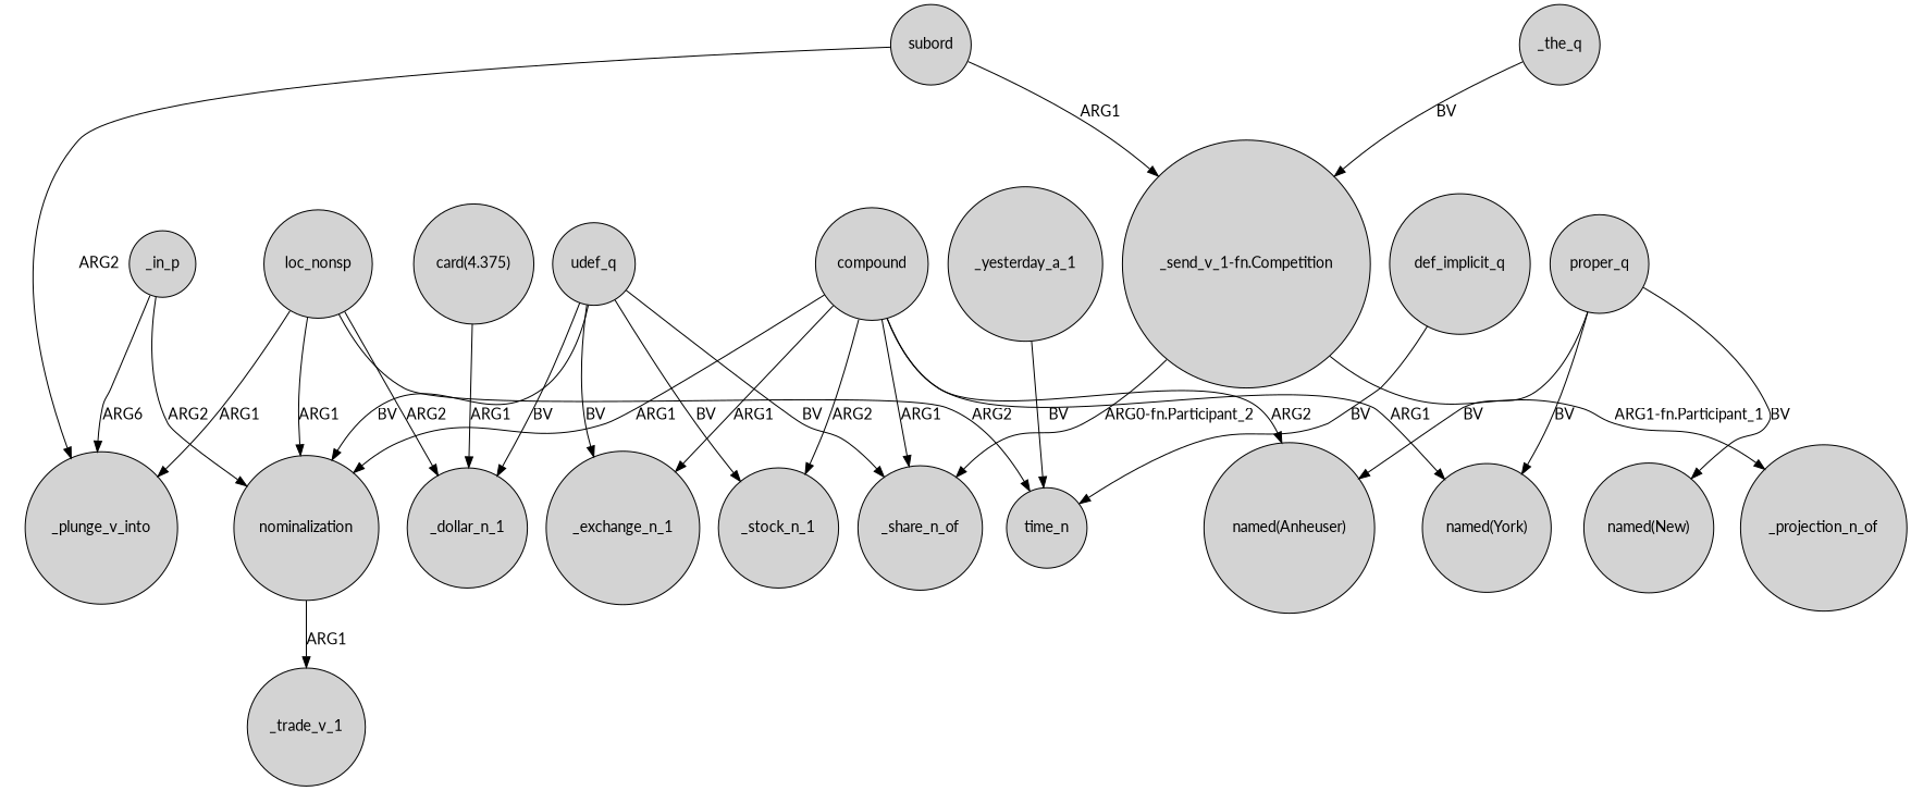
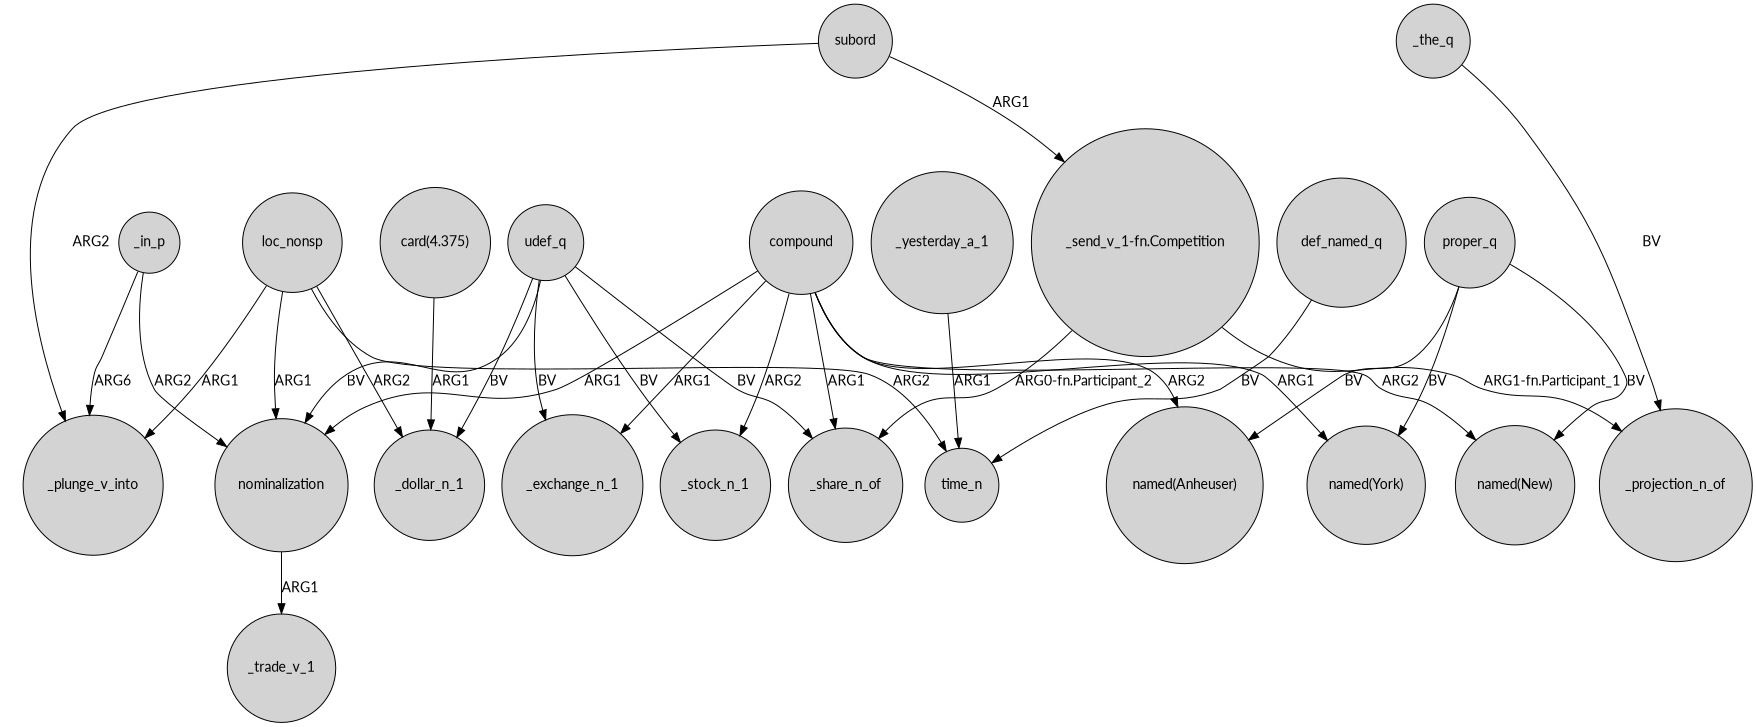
  digraph {
    fontname=Lato
    node [fontname=Lato shape=circle style=filled]
    edge [fontname=Lato]
    "_send_v_1-fn.Competition"
    _share_n_of
    _projection_n_of
    subord
    _plunge_v_into
    _the_q
    "card(4.375)"
    _dollar_n_1
    loc_nonsp
    nominalization
    time_n
    _trade_v_1
    compound
    "named(New)"
    _exchange_n_1
    "named(Anheuser)"
    "named(York)"
    _stock_n_1
    proper_q
    udef_q
    _yesterday_a_1
    _in_p
-   def_implicit_q
+   def_implicit_q [label=def_named_q]
    "_send_v_1-fn.Competition" -> _share_n_of [label="ARG0-fn.Participant_2"]
    "_send_v_1-fn.Competition" -> _projection_n_of [label="ARG1-fn.Participant_1"]
    subord -> "_send_v_1-fn.Competition" [label=ARG1]
    subord -> _plunge_v_into [label=ARG2]
-   _the_q -> "_send_v_1-fn.Competition" [label=BV]
+   _the_q -> _projection_n_of [label=BV]
    "card(4.375)" -> _dollar_n_1 [label=ARG1]
    loc_nonsp -> _plunge_v_into [label=ARG1]
    loc_nonsp -> _dollar_n_1 [label=ARG2]
    loc_nonsp -> nominalization [label=ARG1]
    loc_nonsp -> time_n [label=ARG2]
    nominalization -> _trade_v_1 [label=ARG1]
    compound -> _share_n_of [label=ARG1]
    compound -> nominalization [label=ARG1]
+   compound -> "named(New)" [label=ARG2]
    compound -> _exchange_n_1 [label=ARG1]
    compound -> "named(Anheuser)" [label=ARG2]
    compound -> "named(York)" [label=ARG1]
    compound -> _stock_n_1 [label=ARG2]
    proper_q -> "named(New)" [label=BV]
    proper_q -> "named(Anheuser)" [label=BV]
    proper_q -> "named(York)" [label=BV]
    udef_q -> _share_n_of [label=BV]
    udef_q -> _dollar_n_1 [label=BV]
    udef_q -> nominalization [label=BV]
    udef_q -> _exchange_n_1 [label=BV]
    udef_q -> _stock_n_1 [label=BV]
-   _yesterday_a_1 -> time_n [label=BV]
+   _yesterday_a_1 -> time_n [label=ARG1]
    _in_p -> _plunge_v_into [label=ARG6]
    _in_p -> nominalization [label=ARG2]
    def_implicit_q -> time_n [label=BV]
  }
